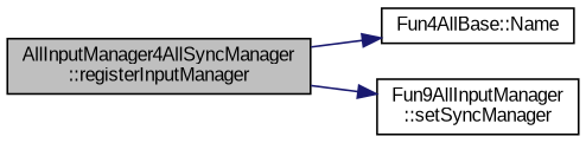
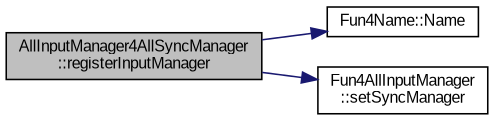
  digraph {
    fontname="Liberation Sans"
    rankdir=LR
    node [color=black fontname="Liberation Sans" fontsize=10 shape=record]
    edge [color=midnightblue fontname="Liberation Sans" fontsize=10 labelfontname=FreeSans labelfontsize=10 style=solid]
    n1 [fillcolor=grey75 fontcolor=black height=0.2 label="AllInputManager4AllSyncManager\l::registerInputManager" style=filled width=0.4]
-   n2 [height=0.2 label="Fun4AllBase::Name" width=0.4]
-   n3 [height=0.2 label="Fun9AllInputManager\l::setSyncManager" width=0.4]
+   n2 [height=0.2 label="Fun4Name::Name" width=0.4]
+   n3 [height=0.2 label="Fun4AllInputManager\l::setSyncManager" width=0.4]
    n1 -> n2
    n1 -> n3
  }
